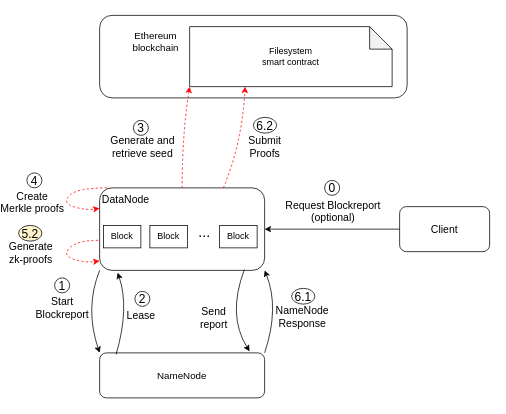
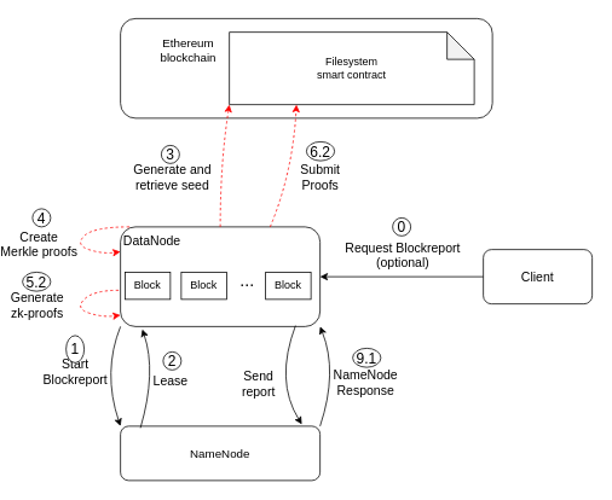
  <mxCell id="0" />
  <mxCell id="1" parent="0" />
  <mxCell id="2" value="" style="rounded=1;whiteSpace=wrap;html=1;" vertex="1" parent="1"><mxGeometry x="128" y="250" width="220" height="110" as="geometry" /></mxCell>
  <mxCell id="3" value="DataNode" style="text;html=1;strokeColor=none;fillColor=none;align=center;verticalAlign=middle;whiteSpace=wrap;rounded=0;fontSize=14;" vertex="1" parent="1"><mxGeometry x="133" y="250" width="60" height="30" as="geometry" /></mxCell>
  <mxCell id="4" value="Block" style="rounded=0;whiteSpace=wrap;html=1;" vertex="1" parent="1"><mxGeometry x="133" y="300" width="50" height="30" as="geometry" /></mxCell>
  <mxCell id="5" value="Block" style="rounded=0;whiteSpace=wrap;html=1;" vertex="1" parent="1"><mxGeometry x="195" y="300" width="50" height="30" as="geometry" /></mxCell>
  <mxCell id="6" value="Block" style="rounded=0;whiteSpace=wrap;html=1;" vertex="1" parent="1"><mxGeometry x="288" y="300" width="50" height="30" as="geometry" /></mxCell>
  <mxCell id="7" value="..." style="text;html=1;strokeColor=none;fillColor=none;align=center;verticalAlign=middle;whiteSpace=wrap;rounded=0;fontSize=19;" vertex="1" parent="1"><mxGeometry x="238" y="295" width="60" height="30" as="geometry" /></mxCell>
  <mxCell id="8" value="" style="rounded=1;whiteSpace=wrap;html=1;shadow=0;labelBackgroundColor=none;labelBorderColor=none;sketch=0;fontFamily=Helvetica;fontSize=13;" vertex="1" parent="1"><mxGeometry x="128" y="20" width="410" height="110" as="geometry" /></mxCell>
  <mxCell id="9" value="" style="shape=image;imageAspect=0;aspect=fixed;verticalLabelPosition=bottom;verticalAlign=top;rounded=0;shadow=0;labelBackgroundColor=none;labelBorderColor=none;sketch=0;fontFamily=Helvetica;fontSize=13;fontColor=default;strokeColor=#666666;fillColor=#FF0808;gradientColor=none;html=1;image=https://avatars.githubusercontent.com/u/6250754?s=200&amp;v=4;" vertex="1" parent="1"><mxGeometry x="128" y="30" width="50" height="50" as="geometry" /></mxCell>
  <mxCell id="10" value="Ethereum blockchain" style="text;html=1;strokeColor=none;fillColor=none;align=center;verticalAlign=middle;whiteSpace=wrap;rounded=0;shadow=0;labelBackgroundColor=none;labelBorderColor=none;sketch=0;fontFamily=Helvetica;fontSize=13;fontColor=default;" vertex="1" parent="1"><mxGeometry x="173" y="40" width="60" height="30" as="geometry" /></mxCell>
  <mxCell id="11" value="Filesystem&lt;br&gt;smart contract" style="shape=note;whiteSpace=wrap;html=1;backgroundOutline=1;darkOpacity=0.05;" vertex="1" parent="1"><mxGeometry x="248" y="35" width="270" height="80" as="geometry" /></mxCell>
  <mxCell id="12" value="NameNode" style="rounded=1;whiteSpace=wrap;html=1;shadow=0;labelBackgroundColor=none;sketch=0;fontFamily=Helvetica;fontSize=13;" vertex="1" parent="1"><mxGeometry x="128" y="470" width="220" height="60" as="geometry" /></mxCell>
  <mxCell id="13" value="" style="endArrow=classic;html=1;fontSize=19;exitX=0;exitY=1;exitDx=0;exitDy=0;curved=1;entryX=0;entryY=0;entryDx=0;entryDy=0;" edge="1" parent="1" source="2" target="12"><mxGeometry width="50" height="50" relative="1" as="geometry"><mxPoint x="88" y="460" as="sourcePoint" /><mxPoint x="118" y="510" as="targetPoint" /><Array as="points"><mxPoint x="108" y="410" /></Array></mxGeometry></mxCell>
  <mxCell id="14" value="Start&lt;br&gt;Blockreport" style="edgeLabel;html=1;align=center;verticalAlign=middle;resizable=0;points=[];fontSize=14;" vertex="1" connectable="0" parent="13"><mxGeometry x="-0.019" y="9" relative="1" as="geometry"><mxPoint x="-40" y="-1" as="offset" /></mxGeometry></mxCell>
- <mxCell id="15" value="1" style="ellipse;whiteSpace=wrap;html=1;aspect=fixed;rounded=0;shadow=0;labelBackgroundColor=none;sketch=0;fontFamily=Helvetica;fontSize=16;labelBorderColor=none;fontStyle=0" vertex="1" parent="1"><mxGeometry x="68" y="370" width="20" height="20" as="geometry" /></mxCell>
+ <mxCell id="15" value="1" style="ellipse;whiteSpace=wrap;html=1;aspect=fixed;rounded=0;shadow=0;labelBackgroundColor=none;sketch=0;fontFamily=Helvetica;fontSize=16;labelBorderColor=none;fontStyle=0" vertex="1" parent="1"><mxGeometry x="68" y="370" width="20" height="30" as="geometry" /></mxCell>
  <mxCell id="16" value="" style="endArrow=classic;html=1;fontSize=19;exitX=0.1;exitY=0.033;exitDx=0;exitDy=0;curved=1;exitPerimeter=0;entryX=0.109;entryY=1.027;entryDx=0;entryDy=0;entryPerimeter=0;" edge="1" parent="1" source="12" target="2"><mxGeometry width="50" height="50" relative="1" as="geometry"><mxPoint x="173" y="400" as="sourcePoint" /><mxPoint x="188" y="410" as="targetPoint" /><Array as="points"><mxPoint x="168" y="410" /></Array></mxGeometry></mxCell>
  <mxCell id="17" value="Lease" style="edgeLabel;html=1;align=center;verticalAlign=middle;resizable=0;points=[];fontSize=14;" vertex="1" connectable="0" parent="16"><mxGeometry x="-0.019" y="9" relative="1" as="geometry"><mxPoint x="26" y="4" as="offset" /></mxGeometry></mxCell>
  <mxCell id="18" value="2" style="ellipse;whiteSpace=wrap;html=1;aspect=fixed;rounded=0;shadow=0;labelBackgroundColor=none;sketch=0;fontFamily=Helvetica;fontSize=16;labelBorderColor=none;fontStyle=0" vertex="1" parent="1"><mxGeometry x="175" y="388" width="20" height="20" as="geometry" /></mxCell>
  <mxCell id="19" value="" style="endArrow=classic;html=1;fontSize=19;exitX=0.877;exitY=0.991;exitDx=0;exitDy=0;curved=1;entryX=0.909;entryY=-0.033;entryDx=0;entryDy=0;exitPerimeter=0;entryPerimeter=0;" edge="1" parent="1" source="2" target="12"><mxGeometry width="50" height="50" relative="1" as="geometry"><mxPoint x="392.92" y="370" as="sourcePoint" /><mxPoint x="392.92" y="477" as="targetPoint" /><Array as="points"><mxPoint x="298" y="420" /></Array></mxGeometry></mxCell>
  <mxCell id="20" value="Send&lt;br&gt;report" style="edgeLabel;html=1;align=center;verticalAlign=middle;resizable=0;points=[];fontSize=14;" vertex="1" connectable="0" parent="19"><mxGeometry x="-0.019" y="9" relative="1" as="geometry"><mxPoint x="-29" y="4" as="offset" /></mxGeometry></mxCell>
  <mxCell id="21" value="" style="endArrow=none;html=1;fontSize=19;exitX=1;exitY=1;exitDx=0;exitDy=0;curved=1;entryX=1;entryY=0;entryDx=0;entryDy=0;endFill=0;startArrow=classic;startFill=1;" edge="1" parent="1" source="2" target="12"><mxGeometry width="50" height="50" relative="1" as="geometry"><mxPoint x="330.94" y="369.01" as="sourcePoint" /><mxPoint x="337.98" y="478.02" as="targetPoint" /><Array as="points"><mxPoint x="368" y="410" /></Array></mxGeometry></mxCell>
  <mxCell id="22" value="NameNode&lt;br&gt;Response" style="edgeLabel;html=1;align=center;verticalAlign=middle;resizable=0;points=[];fontSize=14;" vertex="1" connectable="0" parent="21"><mxGeometry x="-0.019" y="9" relative="1" as="geometry"><mxPoint x="22" y="6" as="offset" /></mxGeometry></mxCell>
  <mxCell id="23" value="" style="endArrow=classic;html=1;fontSize=14;curved=1;entryX=0;entryY=0.25;entryDx=0;entryDy=0;exitX=0.083;exitY=0;exitDx=0;exitDy=0;dashed=1;strokeColor=#FF0000;exitPerimeter=0;" edge="1" parent="1" source="3" target="2"><mxGeometry width="50" height="50" relative="1" as="geometry"><mxPoint x="58" y="280" as="sourcePoint" /><mxPoint x="138" y="170" as="targetPoint" /><Array as="points"><mxPoint x="98" y="250" /><mxPoint x="78" y="270" /><mxPoint x="108" y="280" /></Array></mxGeometry></mxCell>
  <mxCell id="24" value="Create&lt;br&gt;Merkle proofs" style="edgeLabel;html=1;align=center;verticalAlign=middle;resizable=0;points=[];fontSize=14;" vertex="1" connectable="0" parent="23"><mxGeometry x="-0.487" y="9" relative="1" as="geometry"><mxPoint x="-69" y="9" as="offset" /></mxGeometry></mxCell>
  <mxCell id="25" value="" style="endArrow=classic;html=1;fontSize=14;curved=1;exitX=0.5;exitY=0;exitDx=0;exitDy=0;entryX=0;entryY=1;entryDx=0;entryDy=0;entryPerimeter=0;dashed=1;strokeColor=#FF0000;" edge="1" parent="1" source="2" target="11"><mxGeometry width="50" height="50" relative="1" as="geometry"><mxPoint x="348" y="230" as="sourcePoint" /><mxPoint x="398" y="180" as="targetPoint" /><Array as="points"><mxPoint x="238" y="180" /></Array></mxGeometry></mxCell>
  <mxCell id="26" value="Generate and&lt;br&gt;retrieve seed" style="edgeLabel;html=1;align=center;verticalAlign=middle;resizable=0;points=[];fontSize=14;" vertex="1" connectable="0" parent="25"><mxGeometry x="0.121" y="-13" relative="1" as="geometry"><mxPoint x="-67" y="18" as="offset" /></mxGeometry></mxCell>
  <mxCell id="27" value="3" style="ellipse;whiteSpace=wrap;html=1;aspect=fixed;rounded=0;shadow=0;labelBackgroundColor=none;sketch=0;fontFamily=Helvetica;fontSize=16;labelBorderColor=none;fontStyle=0" vertex="1" parent="1"><mxGeometry x="173" y="160" width="20" height="20" as="geometry" /></mxCell>
  <mxCell id="28" value="4" style="ellipse;whiteSpace=wrap;html=1;aspect=fixed;rounded=0;shadow=0;labelBackgroundColor=none;sketch=0;fontFamily=Helvetica;fontSize=16;labelBorderColor=none;fontStyle=0" vertex="1" parent="1"><mxGeometry x="31" y="230" width="20" height="20" as="geometry" /></mxCell>
- <mxCell id="29" value="6.1" style="ellipse;whiteSpace=wrap;html=1;rounded=0;shadow=0;labelBackgroundColor=none;sketch=0;fontFamily=Helvetica;fontSize=16;labelBorderColor=none;fontStyle=0" vertex="1" parent="1"><mxGeometry x="384" y="384" width="31" height="21" as="geometry" /></mxCell>
+ <mxCell id="29" value="9.1" style="ellipse;whiteSpace=wrap;html=1;rounded=0;shadow=0;labelBackgroundColor=none;sketch=0;fontFamily=Helvetica;fontSize=16;labelBorderColor=none;fontStyle=0" vertex="1" parent="1"><mxGeometry x="384" y="384" width="31" height="21" as="geometry" /></mxCell>
  <mxCell id="30" value="" style="endArrow=classic;html=1;fontSize=14;curved=1;entryX=0;entryY=0.25;entryDx=0;entryDy=0;dashed=1;strokeColor=#FF0000;exitX=-0.009;exitY=0.636;exitDx=0;exitDy=0;exitPerimeter=0;" edge="1" parent="1" source="2"><mxGeometry width="50" height="50" relative="1" as="geometry"><mxPoint x="108" y="310" as="sourcePoint" /><mxPoint x="128" y="347.5" as="targetPoint" /><Array as="points"><mxPoint x="98" y="320" /><mxPoint x="78" y="340" /><mxPoint x="108" y="350" /></Array></mxGeometry></mxCell>
  <mxCell id="31" value="Generate&lt;br&gt;zk-proofs" style="edgeLabel;html=1;align=center;verticalAlign=middle;resizable=0;points=[];fontSize=14;" vertex="1" connectable="0" parent="30"><mxGeometry x="-0.487" y="9" relative="1" as="geometry"><mxPoint x="-69" y="9" as="offset" /></mxGeometry></mxCell>
- <mxCell id="32" value="5.2" style="ellipse;whiteSpace=wrap;html=1;rounded=0;shadow=0;labelBackgroundColor=none;sketch=0;fontFamily=Helvetica;fontSize=16;labelBorderColor=none;fontStyle=0;fillColor=#fff2cc;" vertex="1" parent="1"><mxGeometry x="20" y="300" width="31" height="21" as="geometry" /></mxCell>
+ <mxCell id="32" value="5.2" style="ellipse;whiteSpace=wrap;html=1;rounded=0;shadow=0;labelBackgroundColor=none;sketch=0;fontFamily=Helvetica;fontSize=16;labelBorderColor=none;fontStyle=0" vertex="1" parent="1"><mxGeometry x="20" y="300" width="31" height="21" as="geometry" /></mxCell>
  <mxCell id="33" value="" style="endArrow=classic;html=1;fontSize=14;curved=1;exitX=0.75;exitY=0;exitDx=0;exitDy=0;entryX=0.274;entryY=1;entryDx=0;entryDy=0;entryPerimeter=0;dashed=1;strokeColor=#FF0000;" edge="1" parent="1" source="2" target="11"><mxGeometry width="50" height="50" relative="1" as="geometry"><mxPoint x="415" y="300" as="sourcePoint" /><mxPoint x="425" y="165" as="targetPoint" /><Array as="points"><mxPoint x="318" y="190" /></Array></mxGeometry></mxCell>
  <mxCell id="34" value="Submit&lt;br&gt;Proofs" style="edgeLabel;html=1;align=center;verticalAlign=middle;resizable=0;points=[];fontSize=14;" vertex="1" connectable="0" parent="33"><mxGeometry x="0.121" y="-13" relative="1" as="geometry"><mxPoint x="16" y="18" as="offset" /></mxGeometry></mxCell>
  <mxCell id="35" value="6.2" style="ellipse;whiteSpace=wrap;html=1;rounded=0;shadow=0;labelBackgroundColor=none;sketch=0;fontFamily=Helvetica;fontSize=16;labelBorderColor=none;fontStyle=0" vertex="1" parent="1"><mxGeometry x="333" y="156" width="31" height="21" as="geometry" /></mxCell>
  <mxCell id="36" value="Client" style="rounded=1;whiteSpace=wrap;html=1;fontSize=14;strokeColor=default;" vertex="1" parent="1"><mxGeometry x="528" y="275" width="120" height="60" as="geometry" /></mxCell>
  <mxCell id="37" value="" style="endArrow=classic;html=1;fontSize=14;strokeColor=#000000;exitX=0;exitY=0.5;exitDx=0;exitDy=0;entryX=1;entryY=0.5;entryDx=0;entryDy=0;rounded=0;" edge="1" parent="1" source="36" target="2"><mxGeometry width="50" height="50" relative="1" as="geometry"><mxPoint x="418" y="330" as="sourcePoint" /><mxPoint x="468" y="280" as="targetPoint" /></mxGeometry></mxCell>
  <mxCell id="38" value="Request Blockreport&lt;br&gt;(optional)" style="edgeLabel;html=1;align=center;verticalAlign=middle;resizable=0;points=[];fontSize=14;" vertex="1" connectable="0" parent="37"><mxGeometry x="-0.3" y="1" relative="1" as="geometry"><mxPoint x="-27" y="-26" as="offset" /></mxGeometry></mxCell>
  <mxCell id="39" value="0" style="ellipse;whiteSpace=wrap;html=1;aspect=fixed;rounded=0;shadow=0;labelBackgroundColor=none;sketch=0;fontFamily=Helvetica;fontSize=16;labelBorderColor=none;fontStyle=0" vertex="1" parent="1"><mxGeometry x="428" y="240" width="20" height="20" as="geometry" /></mxCell>
